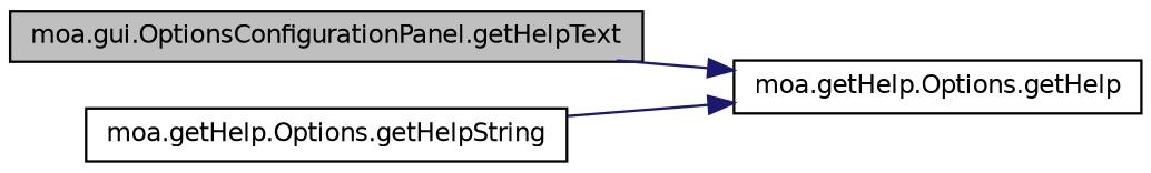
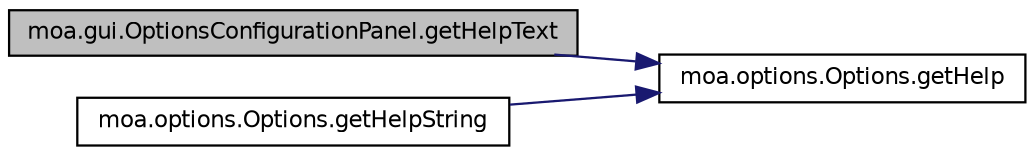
  digraph {
    rankdir=LR
    node [color=black fillcolor=white fontname=Helvetica fontsize=10 shape=record style=filled]
    edge [color=midnightblue fontname=Helvetica fontsize=10 labelfontname=Helvetica labelfontsize=10 style=solid]
    n1 [fillcolor=grey75 fontcolor=black height=0.2 label="moa.gui.OptionsConfigurationPanel.getHelpText" width=0.4]
-   n2 [height=0.2 label="moa.getHelp.Options.getHelp" width=0.4]
-   n3 [height=0.2 label="moa.getHelp.Options.getHelpString" width=0.4]
+   n2 [height=0.2 label="moa.options.Options.getHelp" width=0.4]
+   n3 [height=0.2 label="moa.options.Options.getHelpString" width=0.4]
    n1 -> n2
    n3 -> n2
  }
